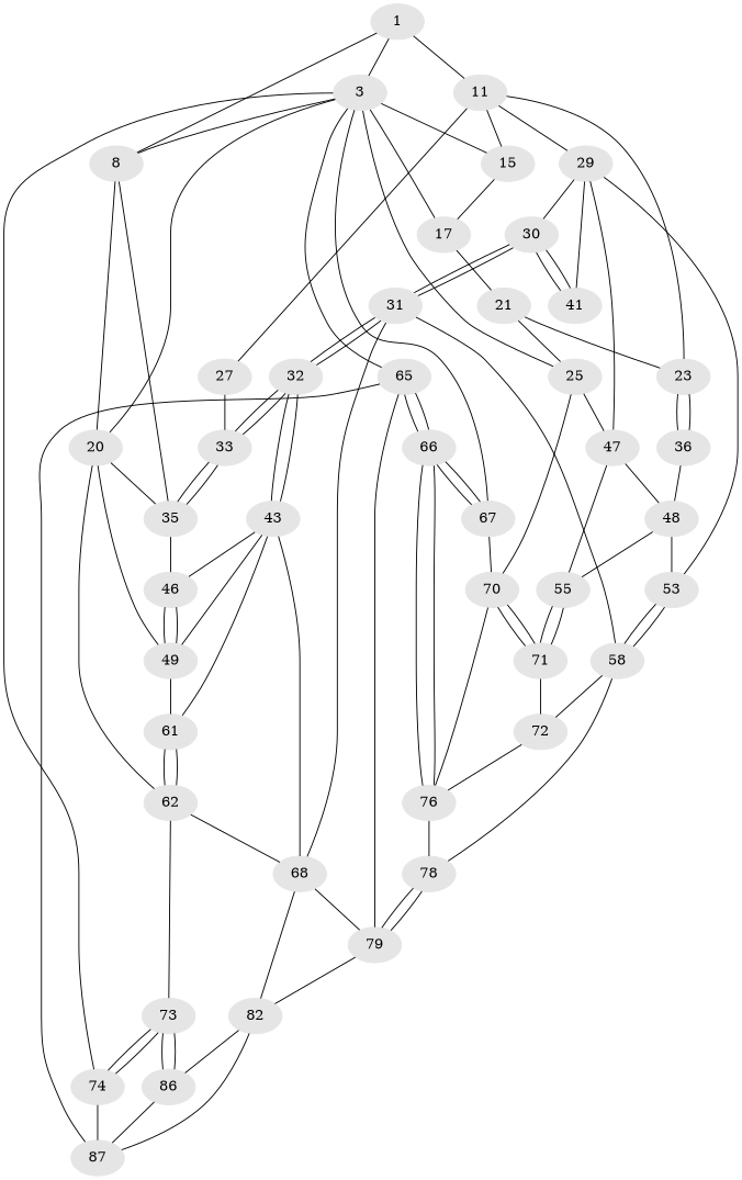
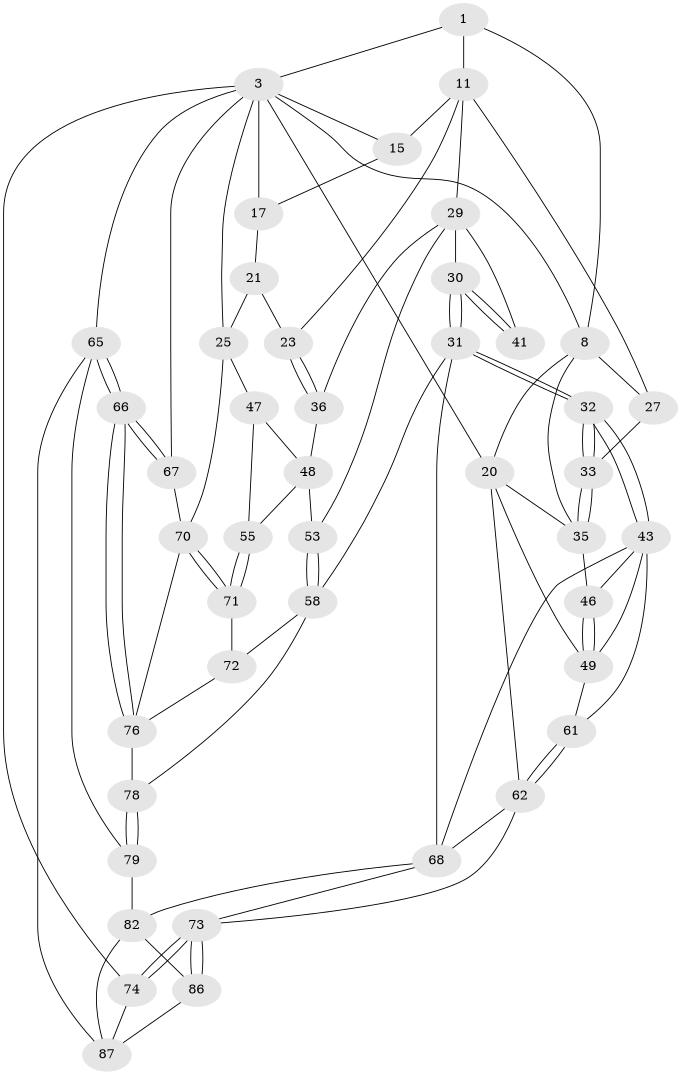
  graph {
    node [color=gray90 style=filled]
    1 [super="+2+7"]
    3 [super="+4+14"]
    8 [super="+9"]
    11 [super="+16+12"]
    15
    17 [super="+19"]
    20 [super="+39"]
    25 [super="+26+56"]
    65 [super="+83"]
    67
    74
    27 [super="+28"]
    35 [super="+38"]
    23
    29 [super="+37"]
    21 [super="+22"]
    49 [super="+51"]
    62 [super="+63"]
    47 [super="+54"]
    70 [super="+75"]
    66
    79 [super="+80"]
    87 [super="+88"]
    33 [super="+34"]
    46
    36
    30
    41
    53
    61
    68 [super="+69+81"]
    73
    48 [super="+52"]
    55
    71
    76 [super="+77"]
    31 [super="+57"]
    58 [super="+59"]
    32
    43 [super="+44"]
    72
    78
    82 [super="+84"]
    86
    1 -- 3
    1 -- 8
    1 -- 11 [weight=2]
    3 -- 8
    3 -- 15
    3 -- 17 [weight=2]
    3 -- 20
    3 -- 25
    3 -- 65
    3 -- 67
    3 -- 74
    8 -- 20
+   8 -- 27
    8 -- 35
    11 -- 15
    11 -- 27
    11 -- 23
    11 -- 29
    15 -- 17
    17 -- 21
    20 -- 35
    20 -- 49
    20 -- 62
    25 -- 47 [weight=2]
    25 -- 70
    65 -- 66
    65 -- 66
    65 -- 79
    65 -- 87 [weight=2]
    67 -- 70
    74 -- 87 [weight=2]
    27 -- 33 [weight=2]
    35 -- 46
    23 -- 36
    23 -- 36
-   29 -- 47
+   29 -- 36
    29 -- 30
    29 -- 41
    29 -- 53
    21 -- 25 [weight=2]
    21 -- 23
    49 -- 61
    62 -- 68
    62 -- 73
    47 -- 48
    47 -- 55
    70 -- 71
    70 -- 71
    70 -- 76
    66 -- 67
    66 -- 67
    66 -- 76
    66 -- 76
    79 -- 82
    33 -- 35
    33 -- 35
    46 -- 49
    46 -- 49
    36 -- 48
    30 -- 41
    30 -- 41
    30 -- 31
    30 -- 31
    53 -- 58
    53 -- 58
    61 -- 62
    61 -- 62
-   68 -- 79
+   68 -- 73
    68 -- 82
    73 -- 74
    73 -- 74
    73 -- 86
    73 -- 86
    48 -- 53
    48 -- 55
    55 -- 71
    55 -- 71
    71 -- 72
    76 -- 78
    31 -- 68
    31 -- 58
    31 -- 32
    31 -- 32
    58 -- 72
    58 -- 78
    32 -- 33
    32 -- 33
    32 -- 43
    32 -- 43
    43 -- 49
    43 -- 46
    43 -- 61
    43 -- 68
    72 -- 76
    78 -- 79
    78 -- 79
    82 -- 87
    82 -- 86
    86 -- 87
  }
